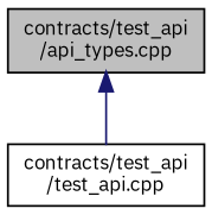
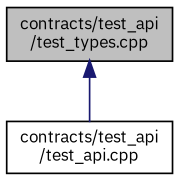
  digraph {
    fontname="IBM Plex Sans"
    node [color=black fontname="IBM Plex Sans" fontsize=10 shape=record style=filled]
-   n1 [fillcolor=grey75 fontcolor=black height=0.2 label="contracts/test_api\l/api_types.cpp" width=0.4]
+   n1 [fillcolor=grey75 fontcolor=black height=0.2 label="contracts/test_api\l/test_types.cpp" width=0.4]
    n2 [fillcolor=white height=0.2 label="contracts/test_api\l/test_api.cpp" width=0.4]
    n1 -> n2 [color=midnightblue dir=back fontname="IBM Plex Sans" fontsize=10 labelfontname=Helvetica labelfontsize=10 style=solid]
  }
